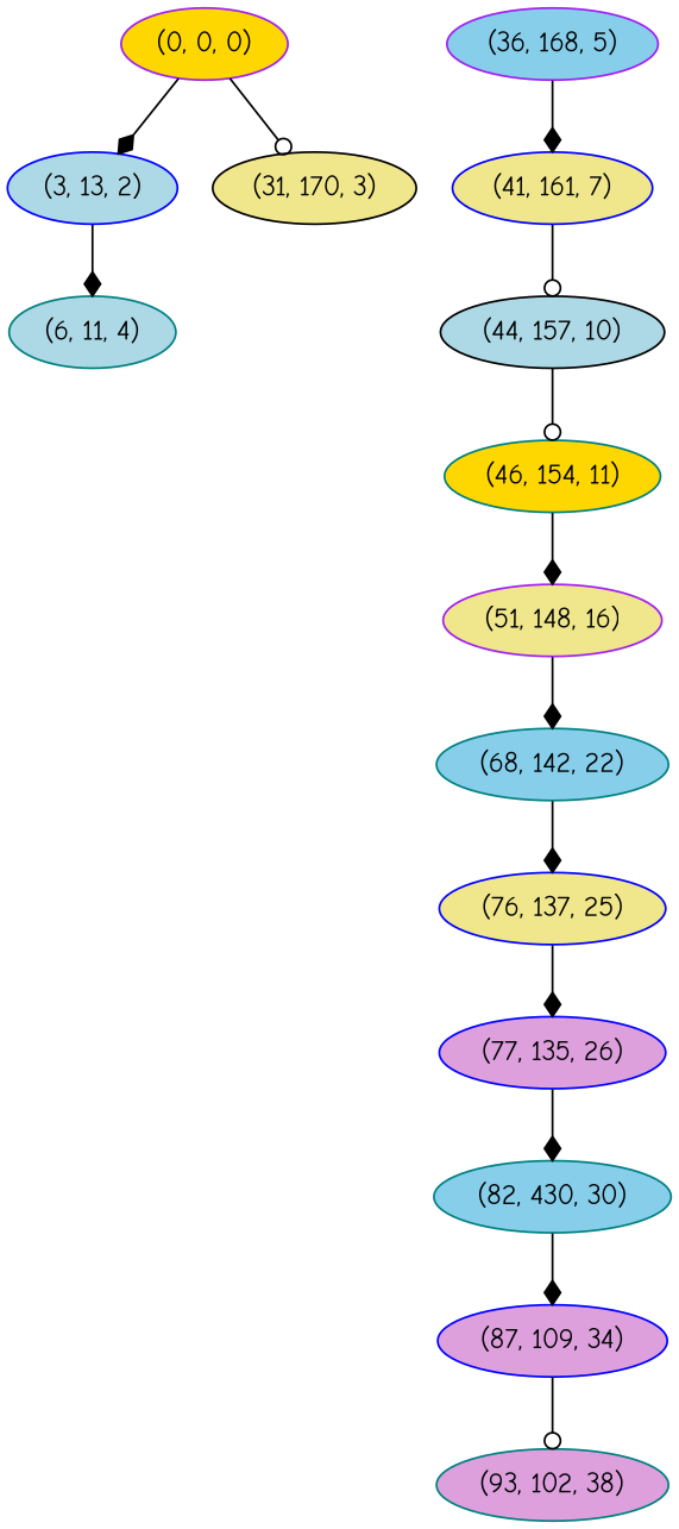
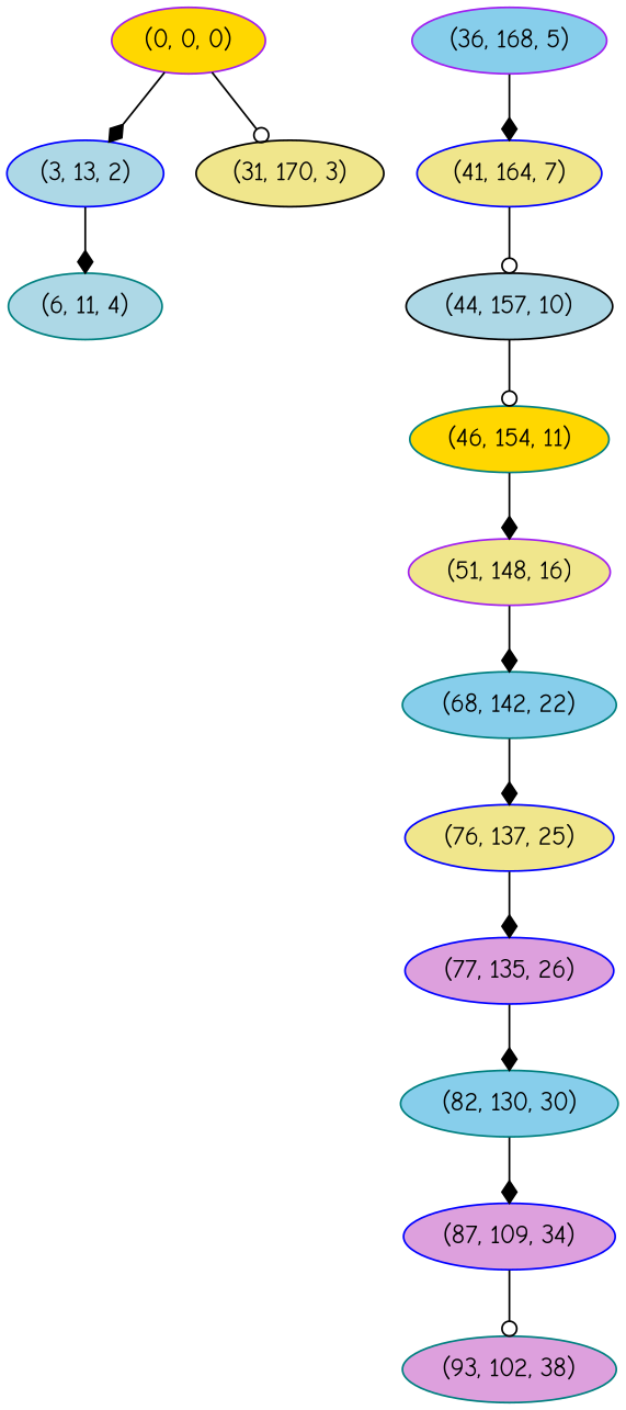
  digraph {
    fontname="Comic Neue"
    node [color=blue fillcolor=khaki fontname="Comic Neue" style=filled]
    edge [arrowhead=diamond fontname="Comic Neue"]
    "(0, 0, 0)" [color=purple fillcolor=gold]
    "(3, 13, 2)" [fillcolor=lightblue]
    "(31, 170, 3)" [color=black]
    "(6, 11, 4)" [color=teal fillcolor=lightblue]
    "(36, 168, 5)" [color=purple fillcolor=skyblue]
-   "(41, 164, 7)" [label="(41, 161, 7)"]
+   "(41, 164, 7)"
    "(44, 157, 10)" [color=black fillcolor=lightblue]
    "(46, 154, 11)" [color=teal fillcolor=gold]
    "(51, 148, 16)" [color=purple]
    "(68, 142, 22)" [color=teal fillcolor=skyblue]
    "(76, 137, 25)"
    "(77, 135, 26)" [fillcolor=plum]
-   "(82, 130, 30)" [color=teal fillcolor=skyblue label="(82, 430, 30)"]
+   "(82, 130, 30)" [color=teal fillcolor=skyblue]
    "(87, 109, 34)" [fillcolor=plum]
    "(93, 102, 38)" [color=teal fillcolor=plum]
    "(0, 0, 0)" -> "(3, 13, 2)"
    "(0, 0, 0)" -> "(31, 170, 3)" [arrowhead=odot]
    "(3, 13, 2)" -> "(6, 11, 4)"
    "(36, 168, 5)" -> "(41, 164, 7)"
    "(41, 164, 7)" -> "(44, 157, 10)" [arrowhead=odot]
    "(44, 157, 10)" -> "(46, 154, 11)" [arrowhead=odot]
    "(46, 154, 11)" -> "(51, 148, 16)"
    "(51, 148, 16)" -> "(68, 142, 22)"
    "(68, 142, 22)" -> "(76, 137, 25)"
    "(76, 137, 25)" -> "(77, 135, 26)"
    "(77, 135, 26)" -> "(82, 130, 30)"
    "(82, 130, 30)" -> "(87, 109, 34)"
    "(87, 109, 34)" -> "(93, 102, 38)" [arrowhead=odot]
  }
